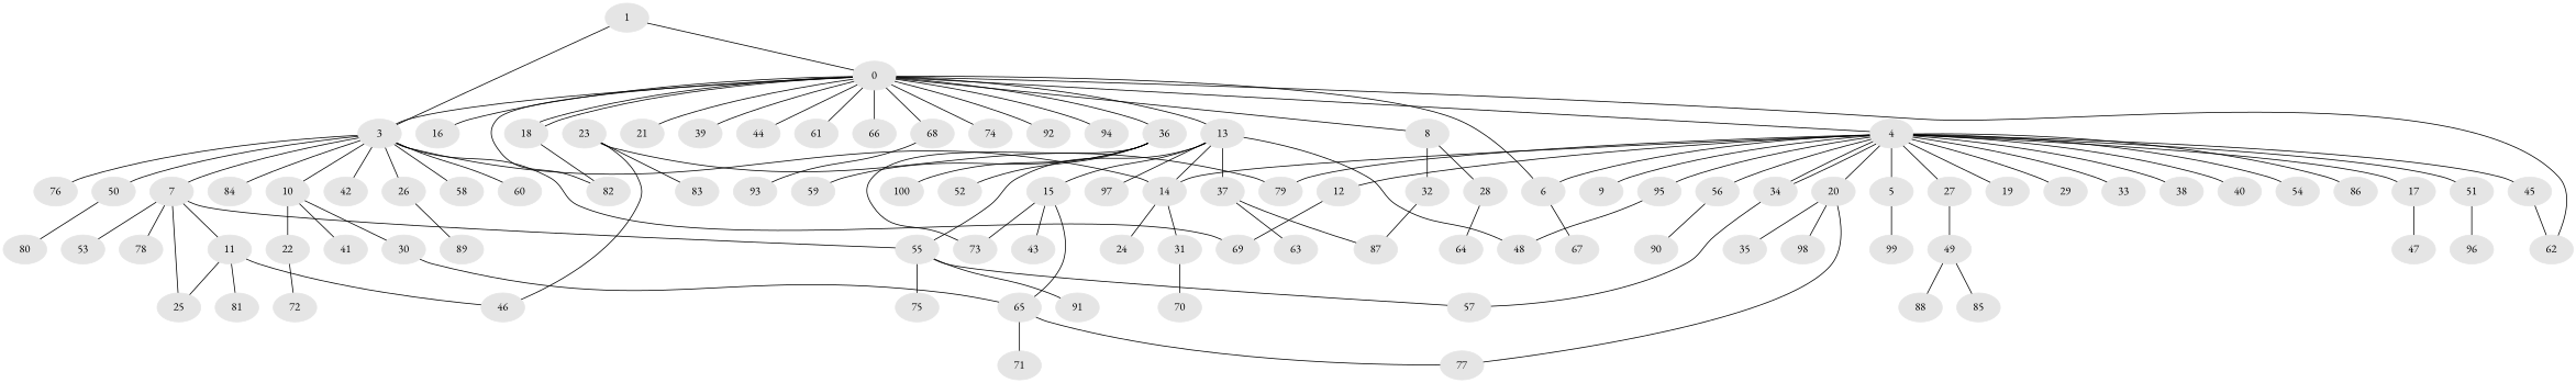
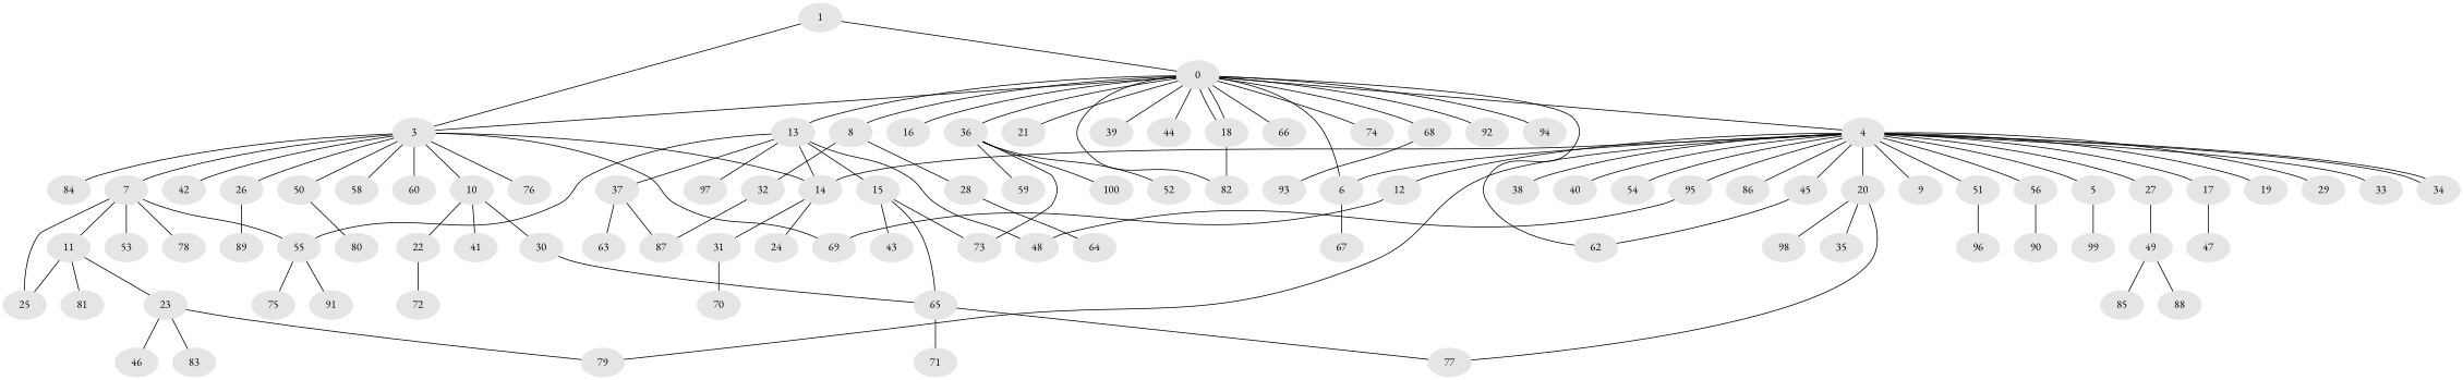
  graph {
    fontname="EB Garamond"
    node [color=gray90 fontname="EB Garamond" style=filled]
    edge [fontname="EB Garamond"]
    n1 [label=0]
    1
    3
    4
    6
    8
    13
    16
    18
    21
    36
    39
    44
-   61
    62
    66
    68
    74
    82
    92
    94
    7
    10
    14
    26
    42
    50
    58
    60
    69
    76
    84
    5
    9
    12
    17
    19
    20
    27
    29
    33
    34
    38
    40
    45
    51
    54
    56
    79
    86
    95
    67
    28
    32
    55
    15
    37
    48
    97
    73
    52
    59
    100
    93
    11
    25
    53
    78
    22
    30
    41
    24
    31
    89
    80
    99
    47
    35
    77
    98
    49
-   57
    96
    90
    23
    81
    75
    91
    64
    87
    72
    65
    46
    83
    43
    63
    70
    71
    85
    88
    n1 -- 3
    n1 -- 4
    n1 -- 6
    n1 -- 8
    n1 -- 13
    n1 -- 16
    n1 -- 18
    n1 -- 18
    n1 -- 21
    n1 -- 36
    n1 -- 39
    n1 -- 44
-   n1 -- 61
    n1 -- 62
    n1 -- 66
    n1 -- 68
    n1 -- 74
    n1 -- 82
    n1 -- 92
    n1 -- 94
    1 -- n1
    1 -- 3
    3 -- 7
    3 -- 10
    3 -- 14
    3 -- 26
    3 -- 42
    3 -- 50
    3 -- 58
    3 -- 60
    3 -- 69
    3 -- 76
    3 -- 84
    4 -- 6
    4 -- 14
    4 -- 5
    4 -- 9
    4 -- 12
    4 -- 17
    4 -- 19
    4 -- 20
    4 -- 27
    4 -- 29
    4 -- 33
    4 -- 34
    4 -- 34
    4 -- 38
    4 -- 40
    4 -- 45
    4 -- 51
    4 -- 54
    4 -- 56
    4 -- 79
    4 -- 86
    4 -- 95
    6 -- 67
    8 -- 28
    8 -- 32
    13 -- 14
    13 -- 55
    13 -- 15
    13 -- 37
    13 -- 48
    13 -- 97
    18 -- 82
    36 -- 73
    36 -- 52
    36 -- 59
    36 -- 100
    68 -- 93
    7 -- 55
    7 -- 11
    7 -- 25
    7 -- 53
    7 -- 78
    10 -- 22
    10 -- 30
    10 -- 41
    14 -- 24
    14 -- 31
    26 -- 89
    50 -- 80
    5 -- 99
    12 -- 69
    17 -- 47
    20 -- 35
    20 -- 77
    20 -- 98
    27 -- 49
-   34 -- 57
    45 -- 62
    51 -- 96
    56 -- 90
    95 -- 48
    28 -- 64
    32 -- 87
-   55 -- 57
    55 -- 75
    55 -- 91
    15 -- 73
    15 -- 65
    15 -- 43
    37 -- 87
    37 -- 63
    11 -- 25
-   11 -- 46
+   11 -- 23
    11 -- 81
    22 -- 72
    30 -- 65
    31 -- 70
    49 -- 85
    49 -- 88
    23 -- 79
    23 -- 46
    23 -- 83
    65 -- 77
    65 -- 71
  }
